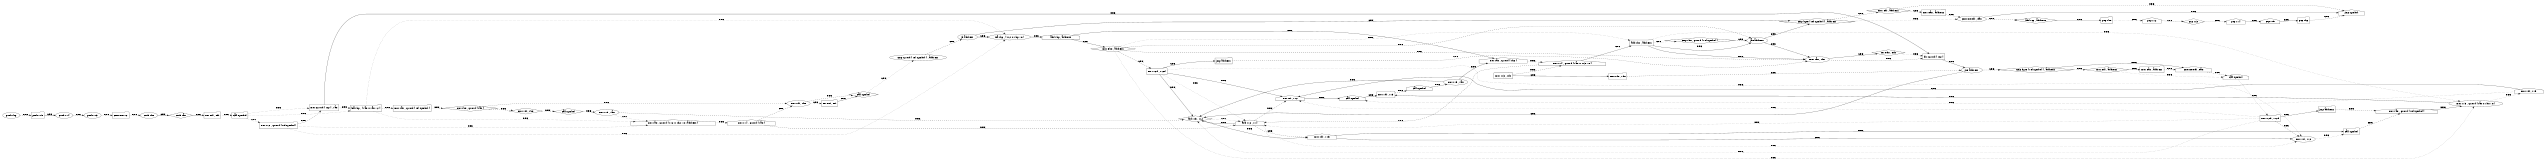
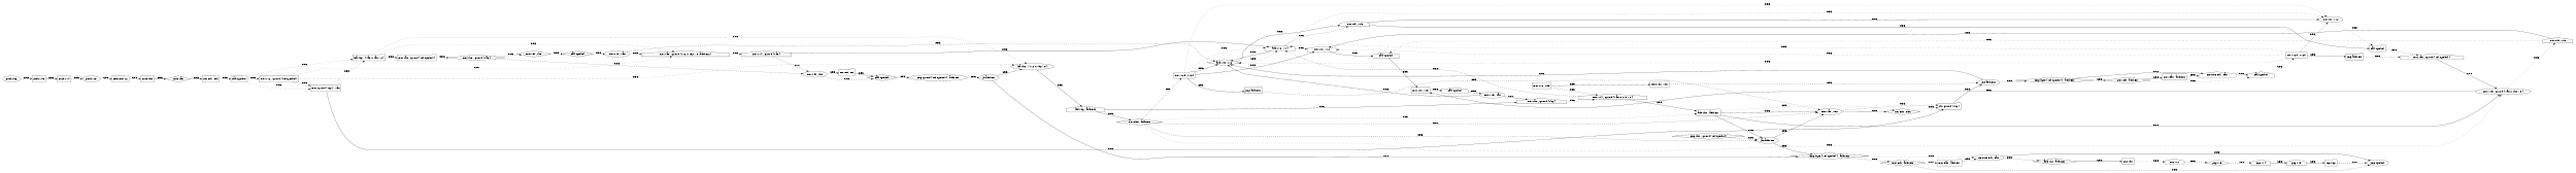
  digraph {
    rankdir=LR
    node [shape=folder]
    edge [style=solid]
    n1 [label="push rbp" shape=ellipse]
    n2 [label="push r15"]
-   n3 [label="push r14" shape=ellipse]
+   n3 [label="push r14"]
    n4 [label="push r13" shape=ellipse]
    n5 [label="cmovne r12"]
-   n6 [label="push rbx" shape=ellipse]
+   n6 [label="push rbx"]
    n7 [label="push rax" shape=diamond]
    n8 [label="xor edi , edi"]
    n9 [label="call symbol"]
    n10 [label="mov r12 , qword [ rel symbol ]"]
    n11 [label="mov qword [ rsp ] , rax"]
    n12 [label="lea rbp , [ rax + rax * 2 ]"]
    n13 [label="mov rax , qword [ r12 + rbp * 8 - address ]" shape=house]
    n14 [label="lea rbp , [ r12 + rbp * 8 ]" shape=ellipse]
    n15 [label="div qword [ rsp ]"]
    n16 [label="mov rax , qword [ rel symbol ]"]
    n17 [label="mov r14 , qword [ rax ]" shape=house]
    n18 [label="add rbp , address" shape=house]
    n19 [label="jne address" shape=ellipse]
    n20 [label="mov rbx , qword [ rax ]" shape=diamond]
    n21 [label="mov rdi , rbx" shape=diamond]
    n22 [label="mov rdi , rbx" shape=ellipse]
    n23 [label="call symbol" shape=diamond]
    n24 [label="xor esi , esi"]
    n25 [label="call symbol" shape=diamond]
    n26 [label="mov r15 , rax" shape=ellipse]
    n27 [label="add r15 , r12" shape=diamond]
    n28 [label="add r12 , r14" shape=house]
    n29 [label="mov rdi , r15" shape=house]
    n30 [label="mov rsi , r12" shape=ellipse]
    n31 [label="mov rsi , r12" shape=house]
    n32 [label="cmp qword [ rel symbol ] , address" shape=ellipse]
    n33 [label="jb address" shape=ellipse]
    n34 [label="cmp byte [ rel symbol ] , address" shape=diamond]
    n35 [label="mov edi , address" shape=diamond]
    n36 [label="cmovne edi , eax" shape=ellipse]
    n37 [label="mov eax , address"]
-   n38 [label="jmp symbol" shape=house]
+   n38 [label="jmp symbol" shape=ellipse]
    n39 [label="add rsp , address" shape=diamond]
    n40 [label="mov ebx , address" shape=diamond]
    n41 [label="mov rax , qword [ rbp ]" shape=house]
    n42 [label="pop rbx"]
    n43 [label="pop r12" shape=house]
    n44 [label="pop r13" shape=diamond]
    n45 [label="pop r14" shape=house]
    n46 [label="pop r15" shape=house]
    n47 [label="pop rbp"]
    n48 [label="xor r12d , r12d"]
    n49 [label="mov rax , rbx" shape=ellipse]
    n50 [label="mov r15 , qword [ rax + rbx * 8 ]" shape=ellipse]
    n51 [label="add rbx , address"]
    n52 [label="jae address" shape=ellipse]
    n53 [label="mov r14 , qword [ rax + r13 * 8 ]" shape=house]
    n54 [label="jmp address"]
    n55 [label="xor edx , edx" shape=diamond]
    n56 [label="mov rdi , r15" shape=house]
    n57 [label="mov rdi , r15"]
    n58 [label="cmp rbx , qword [ rel symbol ]" shape=diamond]
    n59 [label="call symbol"]
    n60 [label="call symbol" shape=house]
    n61 [label="mov r13 , rdx"]
    n62 [label="test rdx , rdx"]
    n63 [label="cmp byte [ rel symbol ] , address" shape=diamond]
    n64 [label="mov edi , address" shape=diamond]
    n65 [label="cmovne edi , eax" shape=house]
    n66 [label="mov eax , address"]
    n67 [label="call symbol" shape=house]
    n68 [label="mov rax , qword [ rel symbol ]" shape=house]
    n69 [label="xor r12d , r12d"]
    n70 [label="jmp address"]
    n71 [label="call symbol" shape=house]
    n72 [label="mov r15 , rax" shape=ellipse]
    n1 -> n2 [label=CFG style=dashed]
    n2 -> n3 [label=CFG]
    n3 -> n4 [label=CFG style=dashed]
    n4 -> n5 [label=CFG style=dotted]
    n5 -> n6 [label=CFG style=dotted]
    n6 -> n7 [label=CFG]
    n7 -> n8 [label=CFG]
    n8 -> n9 [label=CFG style=dotted]
    n9 -> n10 [label=CFG style=dotted]
    n9 -> n11 [label=DFG style=dotted]
    n9 -> n12 [label=DFG style=dotted]
    n10 -> n11 [label=CFG style=dashed]
    n10 -> n13 [label=DFG style=dotted]
    n10 -> n14 [label=DFG style=dotted]
    n11 -> n12 [label=CFG style=dotted]
    n11 -> n15 [label=DFG]
    n12 -> n13 [label=DFG style=dotted]
    n12 -> n14 [label=DFG style=dotted]
    n12 -> n16 [label=CFG style=dashed]
    n13 -> n17 [label=DFG style=dotted]
    n14 -> n18 [label=DFG]
    n15 -> n19 [label=DFG]
    n16 -> n20 [label=DFG style=dotted]
    n17 -> n22 [label=CFG style=dashed]
-   n17 -> n28 [label=DFG style=dashed]
+   n17 -> n28 [label=DFG]
    n18 -> n40 [label=CFG]
    n18 -> n41 [label=DFG]
    n19 -> n27 [label=CFG]
    n19 -> n63 [label=CFG style=dashed]
    n20 -> n21 [label=DFG style=dashed]
    n20 -> n22 [label=DFG style=dashed]
    n21 -> n23 [label=DFG style=dotted]
    n22 -> n24 [label=CFG style=dotted]
    n22 -> n25 [label=DFG style=dashed]
    n23 -> n26 [label=DFG style=dotted]
    n24 -> n25 [label=CFG]
    n25 -> n32 [label=CFG style=dotted]
    n26 -> n13 [label=CFG style=dotted]
    n26 -> n27 [label=DFG style=dashed]
    n27 -> n28 [label=CFG style=dotted]
    n27 -> n29 [label=DFG]
    n28 -> n27 [label=DFG]
    n28 -> n29 [label=CFG style=dashed]
    n28 -> n30 [label=DFG style=dotted]
    n28 -> n31 [label=DFG style=dashed]
    n29 -> n30 [label=CFG]
    n29 -> n59 [label=DFG]
    n30 -> n59 [label=DFG style=dotted]
    n31 -> n60 [label=DFG]
    n32 -> n33 [label=CFG style=dashed]
    n33 -> n14 [label=CFG]
    n33 -> n34 [label=CFG]
    n34 -> n35 [label=CFG style=dashed]
    n34 -> n36 [label=DFG style=dotted]
    n35 -> n37 [label=CFG style=dotted]
    n35 -> n38 [label=DFG style=dashed]
    n36 -> n38 [label=DFG]
    n36 -> n39 [label=CFG style=dashed]
    n37 -> n36 [label=CFG style=dashed]
    n39 -> n42 [label=CFG]
    n40 -> n48 [label=CFG style=dashed]
    n40 -> n49 [label=DFG style=dashed]
    n40 -> n50 [label=DFG style=dotted]
    n40 -> n51 [label=DFG style=dotted]
    n40 -> n52 [label=DFG style=dashed]
    n41 -> n53 [label=DFG style=dotted]
    n42 -> n43 [label=CFG style=dotted]
    n43 -> n44 [label=CFG style=dashed]
    n44 -> n45 [label=CFG style=dashed]
    n45 -> n46 [label=CFG]
    n46 -> n47 [label=CFG]
    n47 -> n38 [label=CFG style=dashed]
    n48 -> n27 [label=DFG]
    n48 -> n28 [label=DFG style=dotted]
    n48 -> n30 [label=DFG style=dotted]
    n48 -> n31 [label=DFG]
    n48 -> n54 [label=CFG]
    n49 -> n15 [label=DFG style=dashed]
    n49 -> n55 [label=CFG]
    n50 -> n56 [label=DFG style=dotted]
    n50 -> n57 [label=DFG]
    n51 -> n49 [label=DFG]
-   n51 -> n50 [label=DFG style=dotted]
+   n51 -> n50 [label=DFG]
    n51 -> n52 [label=DFG]
-   n51 -> n58 [label=CFG style=dotted]
+   n51 -> n55 [label=CFG style=dotted]
    n52 -> n34 [label=CFG]
    n52 -> n49 [label=CFG]
    n53 -> n28 [label=DFG style=dashed]
    n53 -> n51 [label=CFG]
    n54 -> n49 [label=CFG style=dashed]
    n55 -> n15 [label=DFG style=dotted]
    n56 -> n31 [label=CFG]
    n56 -> n60 [label=DFG style=dotted]
    n57 -> n71 [label=DFG style=dashed]
    n58 -> n52 [label=CFG style=dashed]
    n59 -> n68 [label=CFG style=dashed]
    n60 -> n57 [label=CFG]
    n61 -> n53 [label=DFG style=dashed]
    n61 -> n62 [label=CFG]
    n62 -> n19 [label=CFG style=dashed]
    n63 -> n64 [label=CFG style=dashed]
    n63 -> n65 [label=DFG]
    n64 -> n66 [label=CFG]
    n64 -> n67 [label=DFG style=dotted]
    n65 -> n67 [label=DFG style=dashed]
    n66 -> n65 [label=CFG style=dashed]
    n67 -> n69 [label=CFG style=dotted]
    n68 -> n50 [label=DFG]
    n69 -> n27 [label=DFG style=dotted]
    n69 -> n28 [label=DFG style=dotted]
    n69 -> n30 [label=DFG style=dashed]
    n69 -> n31 [label=DFG style=dotted]
    n69 -> n70 [label=CFG]
    n70 -> n68 [label=CFG style=dashed]
    n71 -> n72 [label=DFG]
    n72 -> n27 [label=DFG]
    n72 -> n41 [label=CFG]
  }
